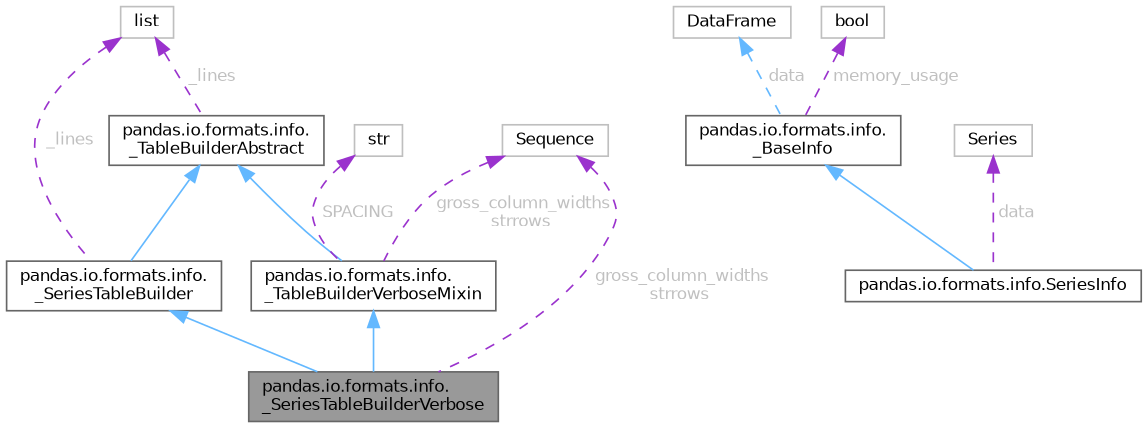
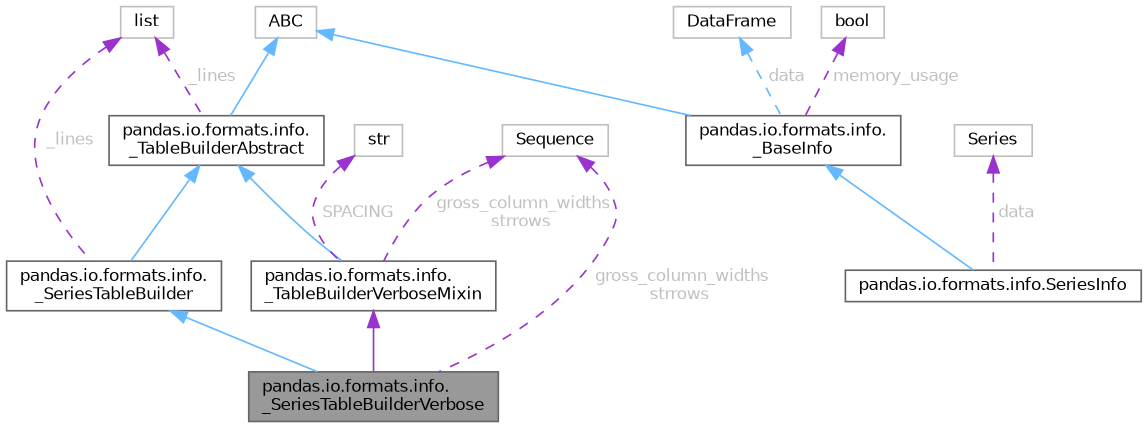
  digraph {
    rankdir=TB
    node [color=grey75 fillcolor=white fontname=Helvetica fontsize=10 shape=box style=filled]
    edge [color=steelblue1 dir=back fontname=Helvetica fontsize=10 labelfontname=Helvetica labelfontsize=10 style=dashed fontcolor=grey]
    n1 [color=gray40 fillcolor=grey60 fontcolor=black height=0.2 label="pandas.io.formats.info.\l_SeriesTableBuilderVerbose" width=0.4]
    n2 [color=gray40 height=0.2 label="pandas.io.formats.info.\l_SeriesTableBuilder" width=0.4]
    n3 [color=gray40 height=0.2 label="pandas.io.formats.info.\l_TableBuilderAbstract" width=0.4]
    n4 [color=gray40 height=0.2 label="pandas.io.formats.info.\l_TableBuilderVerboseMixin" width=0.4]
+   n5 [height=0.2 label=ABC width=0.4]
    n6 [color=gray40 height=0.2 label="pandas.io.formats.info.\l_BaseInfo" width=0.4]
    n7 [color=gray40 height=0.2 label="pandas.io.formats.info.SeriesInfo" width=0.4]
    n8 [height=0.2 label=list width=0.4]
    n9 [height=0.2 label=DataFrame width=0.4]
    n10 [height=0.2 label=bool width=0.4]
    n11 [height=0.2 label=Series width=0.4]
    n12 [height=0.2 label=str width=0.4]
    n13 [height=0.2 label=Sequence width=0.4]
    n2 -> n1 [style=solid fontcolor=""]
    n3 -> n2 [style=solid fontcolor=""]
    n3 -> n4 [style=solid fontcolor=""]
-   n4 -> n1 [style=solid fontcolor=""]
+   n4 -> n1 [color=darkorchid3 style=solid fontcolor=""]
+   n5 -> n3 [style=solid fontcolor=""]
+   n5 -> n6 [style=solid fontcolor=""]
    n6 -> n7 [style=solid fontcolor=""]
    n8 -> n2 [color=darkorchid3 label=" _lines"]
    n8 -> n3 [color=darkorchid3 label=" _lines"]
    n9 -> n6 [label=" data"]
    n10 -> n6 [color=darkorchid3 label=" memory_usage"]
    n11 -> n7 [color=darkorchid3 label=" data"]
    n12 -> n4 [color=darkorchid3 label=" SPACING"]
    n13 -> n1 [color=darkorchid3 label=" gross_column_widths\nstrrows"]
    n13 -> n4 [color=darkorchid3 label=" gross_column_widths\nstrrows"]
  }
